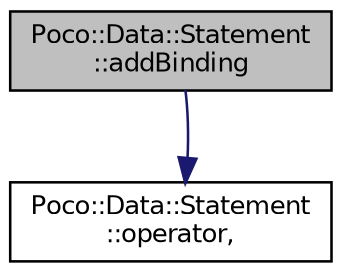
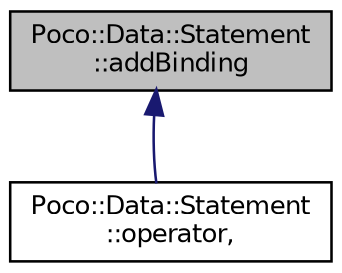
  digraph {
    rankdir=TB
    node [color=black fontname=Helvetica fontsize=10 shape=record style=filled]
    n1 [fillcolor=grey75 fontcolor=black height=0.2 label="Poco::Data::Statement\l::addBinding" width=0.4]
    n2 [fillcolor=white height=0.2 label="Poco::Data::Statement\l::operator," width=0.4]
-   n2 -> n1 [color=midnightblue dir=back fontname=Helvetica fontsize=10 labelfontname=Helvetica labelfontsize=10 style=solid]
+   n1 -> n2 [color=midnightblue dir=back fontname=Helvetica fontsize=10 labelfontname=Helvetica labelfontsize=10 style=solid]
  }
